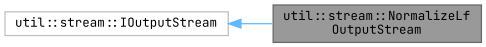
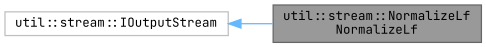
  digraph {
    rankdir=LR
    fontname="JetBrains Mono"
    node [fontname="JetBrains Mono" fontsize=10 shape=box style=filled]
-   n1 [color=gray40 fillcolor=grey60 fontcolor=black height=0.2 label="util::stream::NormalizeLf\lOutputStream" width=0.4]
+   n1 [color=gray40 fillcolor=grey60 fontcolor=black height=0.2 label="util::stream::NormalizeLf\lNormalizeLf" width=0.4]
    n2 [color=grey75 fillcolor=white height=0.2 label="util::stream::IOutputStream" width=0.4]
    n2 -> n1 [color=steelblue1 dir=back fontname="JetBrains Mono" fontsize=10 labelfontname=Helvetica labelfontsize=10 style=solid]
  }
